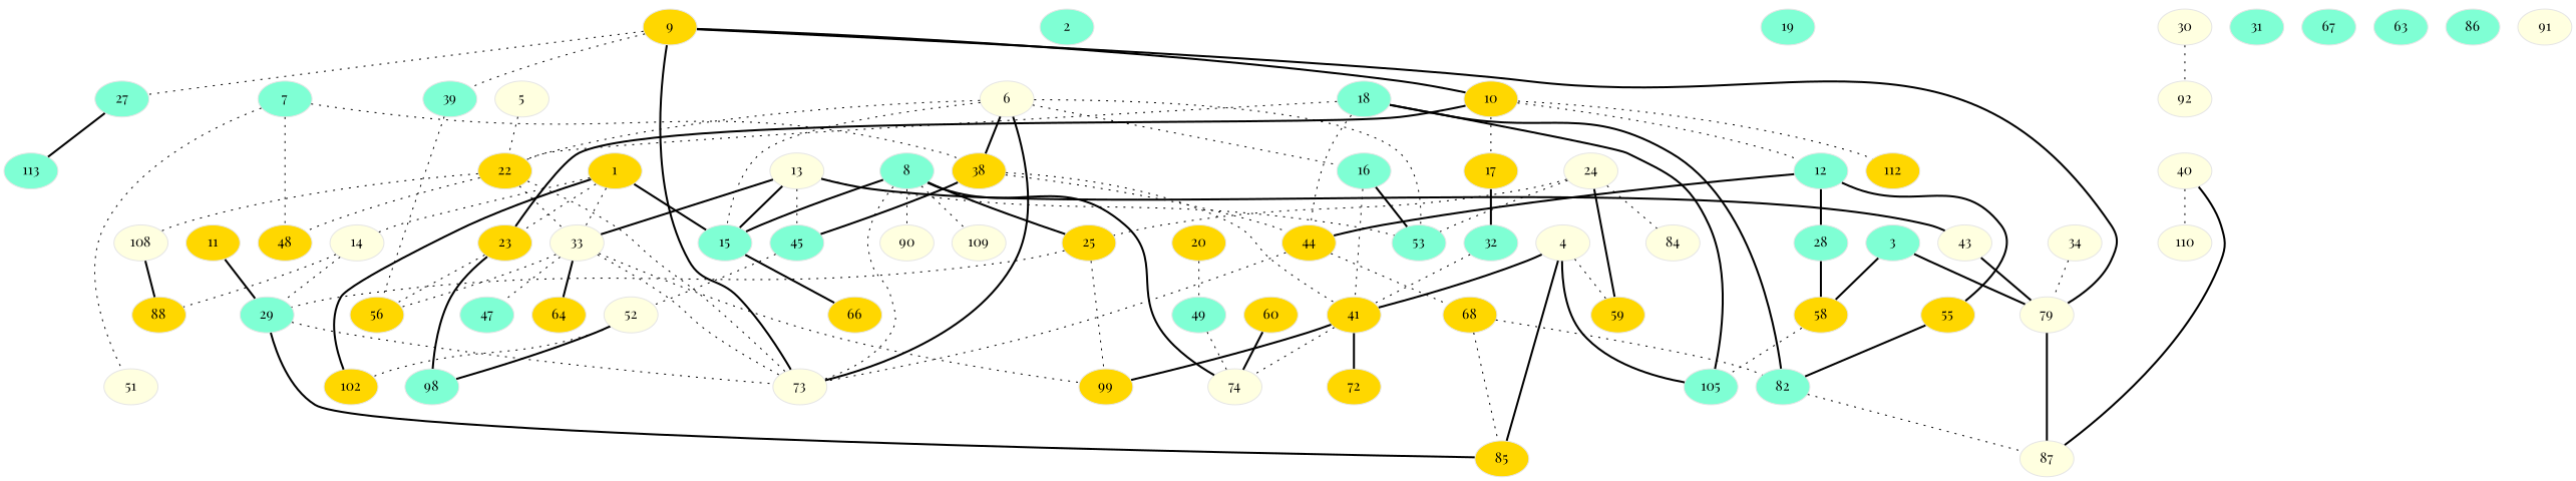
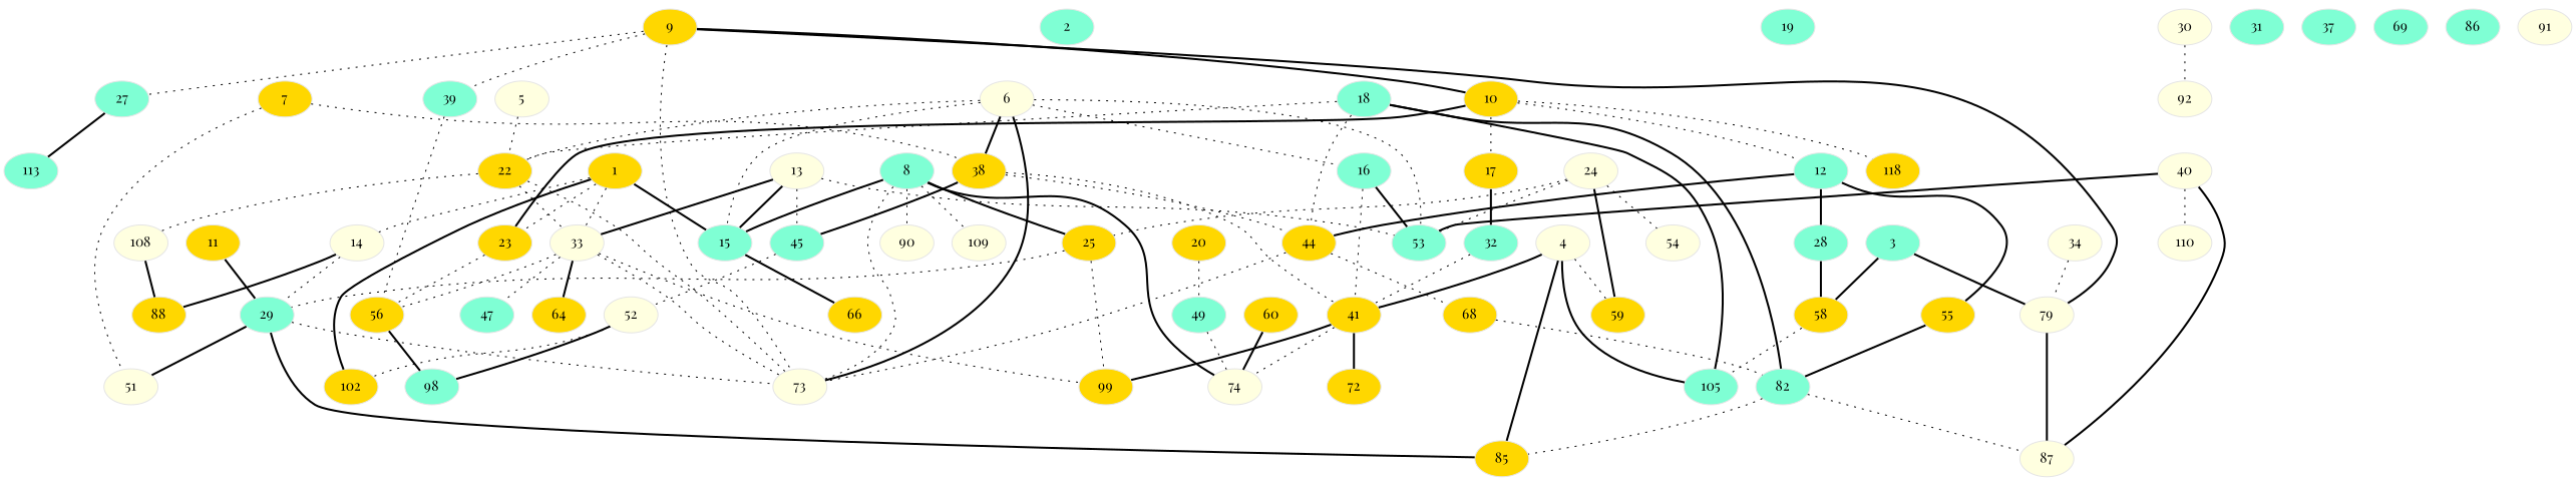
  graph {
    fontname="Playfair Display"
    node [color=gray90 fillcolor=gold fontname="Playfair Display" style=filled]
    edge [fontname="Playfair Display" style=dotted]
    1 [super="+21"]
    14 [fillcolor=lightyellow super="+20"]
    15 [fillcolor=aquamarine super="+83"]
    23 [super="+37"]
    33 [fillcolor=lightyellow super="+104"]
    102
    29 [fillcolor=aquamarine]
    88
    66
    56 [super="+75"]
    73 [fillcolor=lightyellow super="+76"]
    99 [super="+114"]
    47 [fillcolor=aquamarine]
    64
    2 [fillcolor=aquamarine]
    3 [fillcolor=aquamarine]
    58
    79 [fillcolor=lightyellow super="+111"]
    105 [fillcolor=aquamarine]
    87 [fillcolor=lightyellow]
    4 [fillcolor=lightyellow super="+46"]
    41 [super="+71"]
    59
    85 [super="+106"]
    74 [fillcolor=lightyellow super="+103"]
    72
    22 [super="+50"]
-   48 [super="+107"]
    108 [fillcolor=lightyellow]
    5 [fillcolor=lightyellow]
    6 [fillcolor=lightyellow super="+101"]
    16 [fillcolor=aquamarine super="+97"]
    38 [super="+42"]
    53 [fillcolor=aquamarine super="+65"]
    44 [super="+57"]
    45 [fillcolor=aquamarine]
-   7 [fillcolor=aquamarine super="+63"]
+   7 [super="+63"]
    51 [fillcolor=lightyellow]
    8 [fillcolor=aquamarine super="+70"]
    25 [super="+94"]
    90 [fillcolor=lightyellow]
    109 [fillcolor=lightyellow]
    9 [super="+62"]
    10 [super="+77"]
    27 [fillcolor=aquamarine super="+36"]
    39 [fillcolor=aquamarine super="+81"]
    12 [fillcolor=aquamarine super="+95"]
    17 [super="+35"]
-   112
+   112 [label=118]
    113 [fillcolor=aquamarine]
    28 [fillcolor=aquamarine]
    55
    32 [fillcolor=aquamarine]
    11 [super="+54"]
    68
    82 [fillcolor=aquamarine super="+93"]
    13 [fillcolor=lightyellow super="+96"]
-   43 [fillcolor=lightyellow]
    52 [fillcolor=lightyellow super="+61"]
    18 [fillcolor=aquamarine super="+100"]
    19 [fillcolor=aquamarine]
    98 [fillcolor=aquamarine]
    24 [fillcolor=lightyellow super="+80"]
-   84 [fillcolor=lightyellow]
+   84 [fillcolor=lightyellow label=54]
    49 [fillcolor=aquamarine super="+89"]
    n66 [label=20]
    30 [fillcolor=lightyellow]
    92 [fillcolor=lightyellow]
    31 [fillcolor=aquamarine]
    34 [fillcolor=lightyellow]
    40 [fillcolor=lightyellow super="+78"]
    110 [fillcolor=lightyellow]
    60
-   67 [fillcolor=aquamarine]
-   69 [fillcolor=aquamarine label=63]
+   67 [fillcolor=aquamarine label=37]
+   69 [fillcolor=aquamarine]
    86 [fillcolor=aquamarine]
    91 [fillcolor=lightyellow]
    1 -- 14
    1 -- 15 [style=bold]
    1 -- 23
    1 -- 33
    1 -- 102 [style=bold]
    14 -- 29
-   14 -- 88
+   14 -- 88 [style=bold]
    15 -- 66 [style=bold]
    23 -- 56
    33 -- 56
    33 -- 73
    33 -- 99
    33 -- 47
    33 -- 64 [style=bold]
    29 -- 73
    29 -- 85 [style=bold]
-   23 -- 98 [style=bold]
+   29 -- 51 [style=bold]
+   56 -- 98 [style=bold]
    3 -- 58 [style=bold]
    3 -- 79 [style=bold]
    58 -- 105
    79 -- 87 [style=bold]
    4 -- 105 [style=bold]
    4 -- 41 [style=bold]
    4 -- 59
    4 -- 85 [style=bold]
    41 -- 99 [style=bold]
    41 -- 74
    41 -- 72 [style=bold]
    22 -- 33
    22 -- 73
-   22 -- 48
    22 -- 108
    108 -- 88 [style=bold]
    5 -- 22
    6 -- 15
    6 -- 73 [style=bold]
    6 -- 22
    6 -- 16
    6 -- 38 [style=bold]
    6 -- 53
    16 -- 41
    16 -- 53 [style=bold]
    38 -- 41
    38 -- 44 [weight=2]
    38 -- 45 [style=bold]
    44 -- 73
    44 -- 68
    45 -- 52
-   7 -- 48
    7 -- 38
    7 -- 51
    8 -- 15 [style=bold]
    8 -- 73
    8 -- 74 [style=bold]
    8 -- 25 [style=bold]
    8 -- 90
    8 -- 109
    25 -- 29
    25 -- 99
-   9 -- 73 [style=bold]
+   9 -- 73
    9 -- 79 [style=bold]
    9 -- 10 [style=bold]
    9 -- 27
    9 -- 39
    10 -- 23 [style=bold]
    10 -- 12
    10 -- 17
    10 -- 112
    27 -- 113 [style=bold]
    39 -- 56
    12 -- 44 [style=bold]
    12 -- 28 [style=bold]
    12 -- 55 [style=bold]
    17 -- 32 [style=bold]
    28 -- 58 [style=bold]
    55 -- 82 [style=bold]
    32 -- 41
    11 -- 29 [style=bold]
    68 -- 82
    82 -- 87
-   68 -- 85
+   82 -- 85
    13 -- 15 [style=bold]
    13 -- 33 [style=bold]
    13 -- 53
    13 -- 45
-   13 -- 43 [style=bold]
-   43 -- 79 [style=bold]
    52 -- 102
    52 -- 98 [style=bold]
    18 -- 105 [style=bold]
    18 -- 22
    18 -- 44
    18 -- 82 [style=bold]
    24 -- 59 [style=bold]
    24 -- 53
    24 -- 25
    24 -- 84
    49 -- 74
    n66 -- 49
    30 -- 92
    34 -- 79
    40 -- 87 [style=bold]
+   40 -- 53 [style=bold]
    40 -- 110
    60 -- 74 [style=bold]
  }
